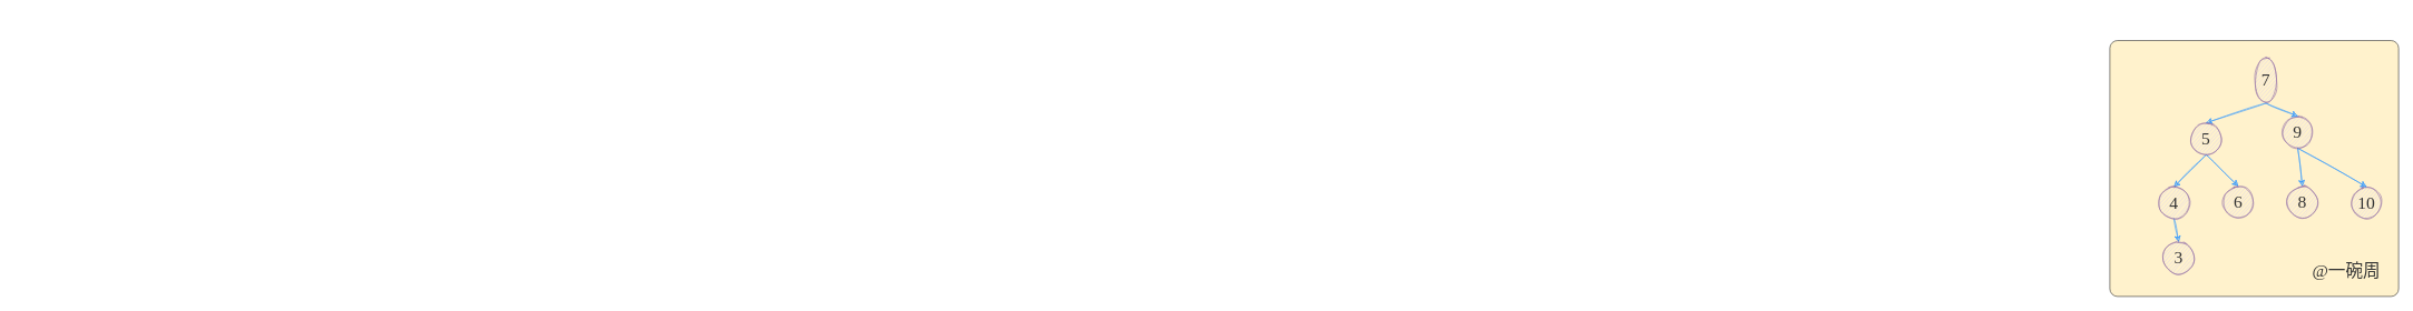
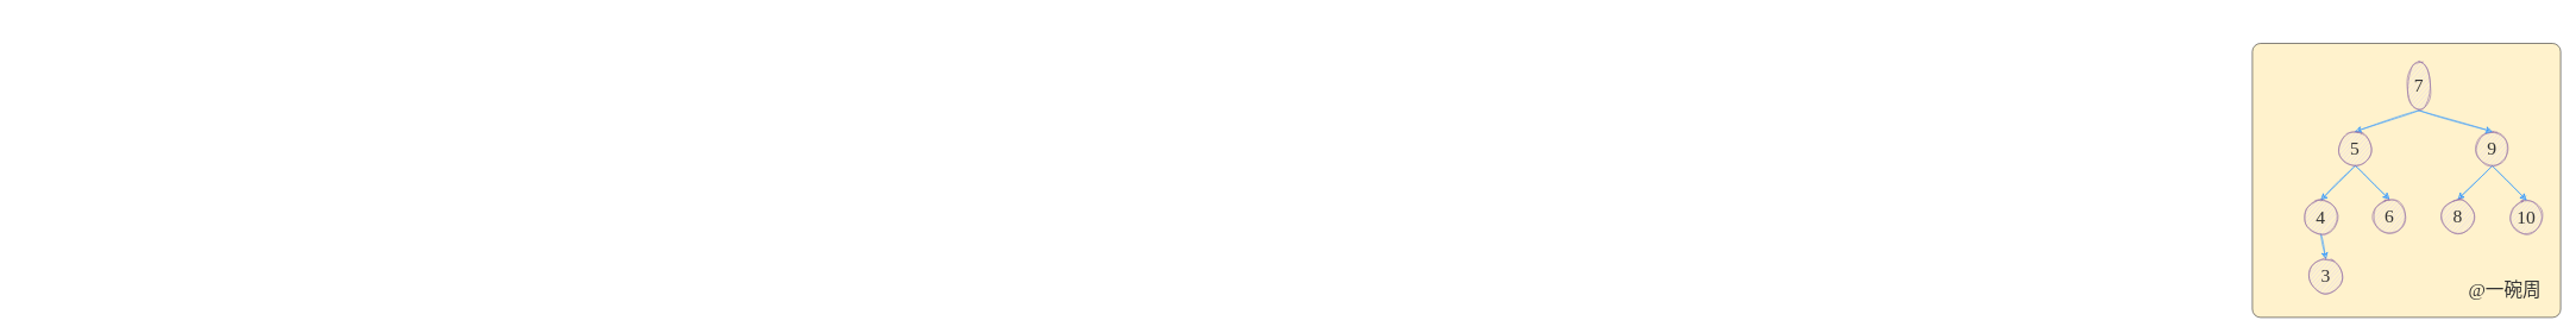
  <mxCell id="0" />
  <mxCell id="1" parent="0" />
  <mxCell id="2" value="" style="rounded=1;whiteSpace=wrap;html=1;sketch=0;fillStyle=auto;fontFamily=Comic Sans MS;fontSize=26;strokeColor=#333333;fillColor=#fff2cc;arcSize=3;" parent="1" vertex="1"><mxGeometry x="3156" y="60" width="432" height="384" as="geometry" /></mxCell>
  <mxCell id="3" style="edgeStyle=none;rounded=0;sketch=1;orthogonalLoop=1;jettySize=auto;html=1;exitX=0.5;exitY=1;exitDx=0;exitDy=0;strokeColor=#9673A6;" parent="1" edge="1"><mxGeometry relative="1" as="geometry"><mxPoint x="20" y="20" as="sourcePoint" /></mxGeometry></mxCell>
  <mxCell id="4" value="@一碗周" style="text;html=1;strokeColor=none;fillColor=none;align=center;verticalAlign=middle;whiteSpace=wrap;rounded=0;sketch=1;fillStyle=auto;fontFamily=Comic Sans MS;fontSize=26;fontColor=#333333;" parent="1" vertex="1"><mxGeometry x="3450" y="390" width="120" height="30" as="geometry" /></mxCell>
  <mxCell id="5" value="&lt;font style=&quot;font-size: 26px&quot; face=&quot;Comic Sans MS&quot; color=&quot;#333333&quot;&gt;10&lt;/font&gt;" style="ellipse;whiteSpace=wrap;html=1;fillColor=#e1d5e7;strokeColor=#9673a6;sketch=1;fillStyle=auto;" parent="1" vertex="1"><mxGeometry x="3516" y="279.5" width="48" height="48" as="geometry" /></mxCell>
  <mxCell id="6" style="edgeStyle=none;rounded=0;sketch=1;orthogonalLoop=1;jettySize=auto;html=1;exitX=0.5;exitY=1;exitDx=0;exitDy=0;entryX=0.5;entryY=0;entryDx=0;entryDy=0;fontFamily=Comic Sans MS;fontSize=18;startArrow=none;startFill=0;endArrow=classic;endFill=1;strokeColor=#3399FF;" parent="1" source="8" target="9" edge="1"><mxGeometry relative="1" as="geometry" /></mxCell>
  <mxCell id="7" style="edgeStyle=none;rounded=0;sketch=1;orthogonalLoop=1;jettySize=auto;html=1;exitX=0.5;exitY=1;exitDx=0;exitDy=0;entryX=0.5;entryY=0;entryDx=0;entryDy=0;fontFamily=Comic Sans MS;fontSize=18;startArrow=none;startFill=0;endArrow=classic;endFill=1;strokeColor=#3399FF;" parent="1" source="8" target="5" edge="1"><mxGeometry relative="1" as="geometry" /></mxCell>
- <mxCell id="8" value="&lt;font style=&quot;font-size: 26px&quot; face=&quot;Comic Sans MS&quot; color=&quot;#333333&quot;&gt;9&lt;/font&gt;" style="ellipse;whiteSpace=wrap;html=1;fillColor=#e1d5e7;strokeColor=#9673a6;sketch=1;fillStyle=auto;" parent="1" vertex="1"><mxGeometry x="3413" y="173.5" width="48" height="48" as="geometry" /></mxCell>
+ <mxCell id="8" value="&lt;font style=&quot;font-size: 26px&quot; face=&quot;Comic Sans MS&quot; color=&quot;#333333&quot;&gt;9&lt;/font&gt;" style="ellipse;whiteSpace=wrap;html=1;fillColor=#e1d5e7;strokeColor=#9673a6;sketch=1;fillStyle=auto;" parent="1" vertex="1"><mxGeometry x="3468" y="183.5" width="48" height="48" as="geometry" /></mxCell>
  <mxCell id="9" value="&lt;font style=&quot;font-size: 26px&quot; face=&quot;Comic Sans MS&quot; color=&quot;#333333&quot;&gt;8&lt;/font&gt;" style="ellipse;whiteSpace=wrap;html=1;fillColor=#e1d5e7;strokeColor=#9673a6;sketch=1;fillStyle=auto;" parent="1" vertex="1"><mxGeometry x="3420" y="278.5" width="48" height="48" as="geometry" /></mxCell>
  <mxCell id="10" style="edgeStyle=none;rounded=0;sketch=1;orthogonalLoop=1;jettySize=auto;html=1;exitX=0.5;exitY=1;exitDx=0;exitDy=0;entryX=0.5;entryY=0;entryDx=0;entryDy=0;fontFamily=Comic Sans MS;fontSize=18;endArrow=classic;endFill=1;strokeColor=#3399FF;" parent="1" source="12" target="16" edge="1"><mxGeometry relative="1" as="geometry" /></mxCell>
  <mxCell id="11" style="edgeStyle=none;rounded=0;sketch=1;orthogonalLoop=1;jettySize=auto;html=1;exitX=0.5;exitY=1;exitDx=0;exitDy=0;entryX=0.5;entryY=0;entryDx=0;entryDy=0;fontFamily=Comic Sans MS;fontSize=18;startArrow=none;startFill=0;endArrow=classic;endFill=1;strokeColor=#3399FF;" parent="1" source="12" target="8" edge="1"><mxGeometry relative="1" as="geometry" /></mxCell>
  <mxCell id="12" value="&lt;font style=&quot;font-size: 26px&quot; face=&quot;Comic Sans MS&quot; color=&quot;#333333&quot;&gt;7&lt;/font&gt;" style="ellipse;whiteSpace=wrap;html=1;fillColor=#e1d5e7;strokeColor=#9673a6;sketch=1;fillStyle=auto;" parent="1" vertex="1"><mxGeometry x="3372" y="84" width="35" height="70" as="geometry" /></mxCell>
  <mxCell id="13" style="edgeStyle=none;rounded=0;sketch=1;orthogonalLoop=1;jettySize=auto;html=1;exitX=0.5;exitY=1;exitDx=0;exitDy=0;fontFamily=Comic Sans MS;fontSize=18;startArrow=none;startFill=0;endArrow=classic;endFill=1;strokeColor=#3399FF;entryX=0.5;entryY=0;entryDx=0;entryDy=0;" parent="1" source="16" target="14" edge="1"><mxGeometry relative="1" as="geometry" /></mxCell>
  <mxCell id="14" value="&lt;font color=&quot;#333333&quot; face=&quot;Comic Sans MS&quot;&gt;&lt;span style=&quot;font-size: 26px&quot;&gt;6&lt;/span&gt;&lt;/font&gt;" style="ellipse;whiteSpace=wrap;html=1;fillColor=#e1d5e7;strokeColor=#9673a6;sketch=1;fillStyle=auto;" parent="1" vertex="1"><mxGeometry x="3324" y="278.5" width="48" height="48" as="geometry" /></mxCell>
  <mxCell id="15" style="edgeStyle=none;rounded=0;sketch=1;orthogonalLoop=1;jettySize=auto;html=1;exitX=0.5;exitY=1;exitDx=0;exitDy=0;entryX=0.5;entryY=0;entryDx=0;entryDy=0;fontFamily=Comic Sans MS;fontSize=18;startArrow=none;startFill=0;endArrow=classic;endFill=1;strokeColor=#3399FF;" parent="1" source="16" target="18" edge="1"><mxGeometry relative="1" as="geometry" /></mxCell>
  <mxCell id="16" value="&lt;font color=&quot;#333333&quot; face=&quot;Comic Sans MS&quot;&gt;&lt;span style=&quot;font-size: 26px&quot;&gt;5&lt;/span&gt;&lt;/font&gt;" style="ellipse;whiteSpace=wrap;html=1;fillColor=#e1d5e7;strokeColor=#9673a6;sketch=1;fillStyle=auto;" parent="1" vertex="1"><mxGeometry x="3276" y="183.5" width="48" height="48" as="geometry" /></mxCell>
  <mxCell id="17" style="edgeStyle=none;rounded=0;sketch=1;orthogonalLoop=1;jettySize=auto;html=1;exitX=0.5;exitY=1;exitDx=0;exitDy=0;entryX=0.5;entryY=0;entryDx=0;entryDy=0;fontFamily=Comic Sans MS;fontSize=18;startArrow=none;startFill=0;endArrow=classic;endFill=1;strokeColor=#3399FF;" parent="1" source="18" target="19" edge="1"><mxGeometry relative="1" as="geometry" /></mxCell>
  <mxCell id="18" value="&lt;font color=&quot;#333333&quot; face=&quot;Comic Sans MS&quot;&gt;&lt;span style=&quot;font-size: 26px&quot;&gt;4&lt;/span&gt;&lt;/font&gt;" style="ellipse;whiteSpace=wrap;html=1;fillColor=#e1d5e7;strokeColor=#9673a6;sketch=1;fillStyle=auto;" parent="1" vertex="1"><mxGeometry x="3228" y="279.5" width="48" height="48" as="geometry" /></mxCell>
  <mxCell id="19" value="&lt;font style=&quot;font-size: 26px&quot; face=&quot;Comic Sans MS&quot; color=&quot;#333333&quot;&gt;3&lt;/font&gt;" style="ellipse;whiteSpace=wrap;html=1;fillColor=#e1d5e7;strokeColor=#9673a6;sketch=1;fillStyle=auto;" parent="1" vertex="1"><mxGeometry x="3235" y="362" width="48" height="48" as="geometry" /></mxCell>
